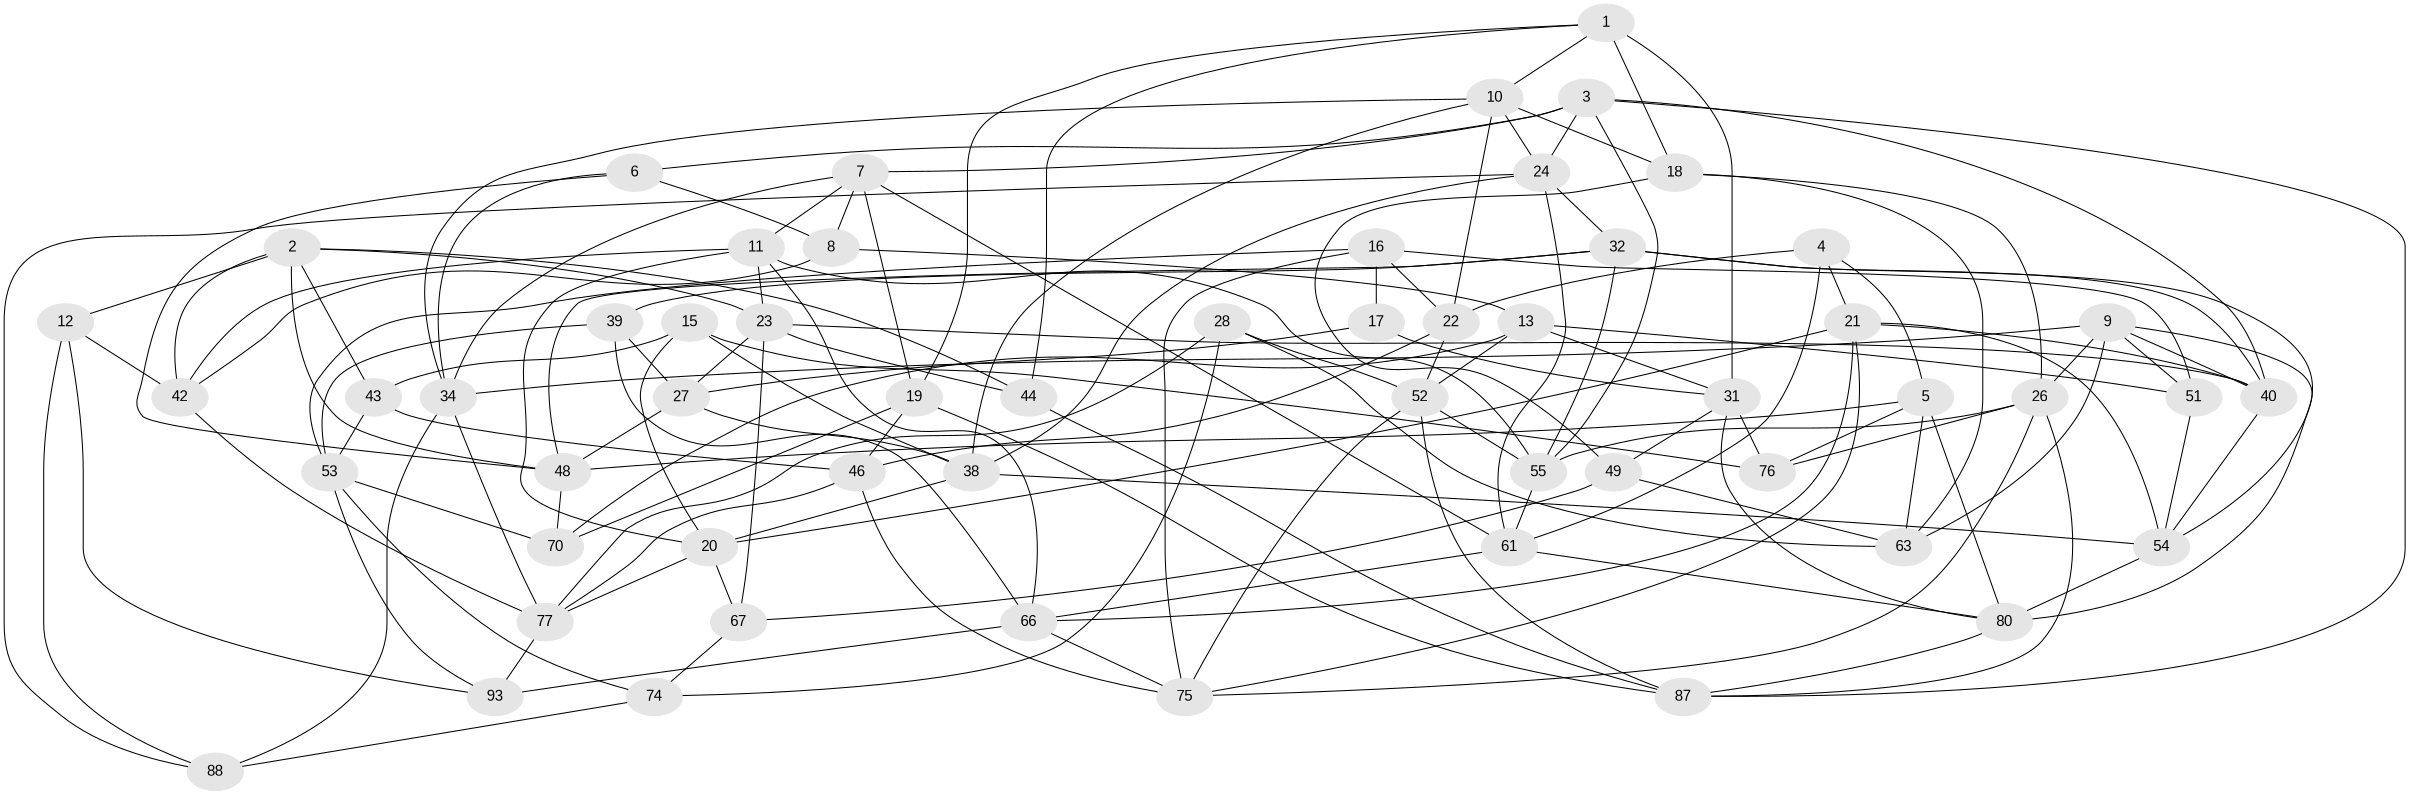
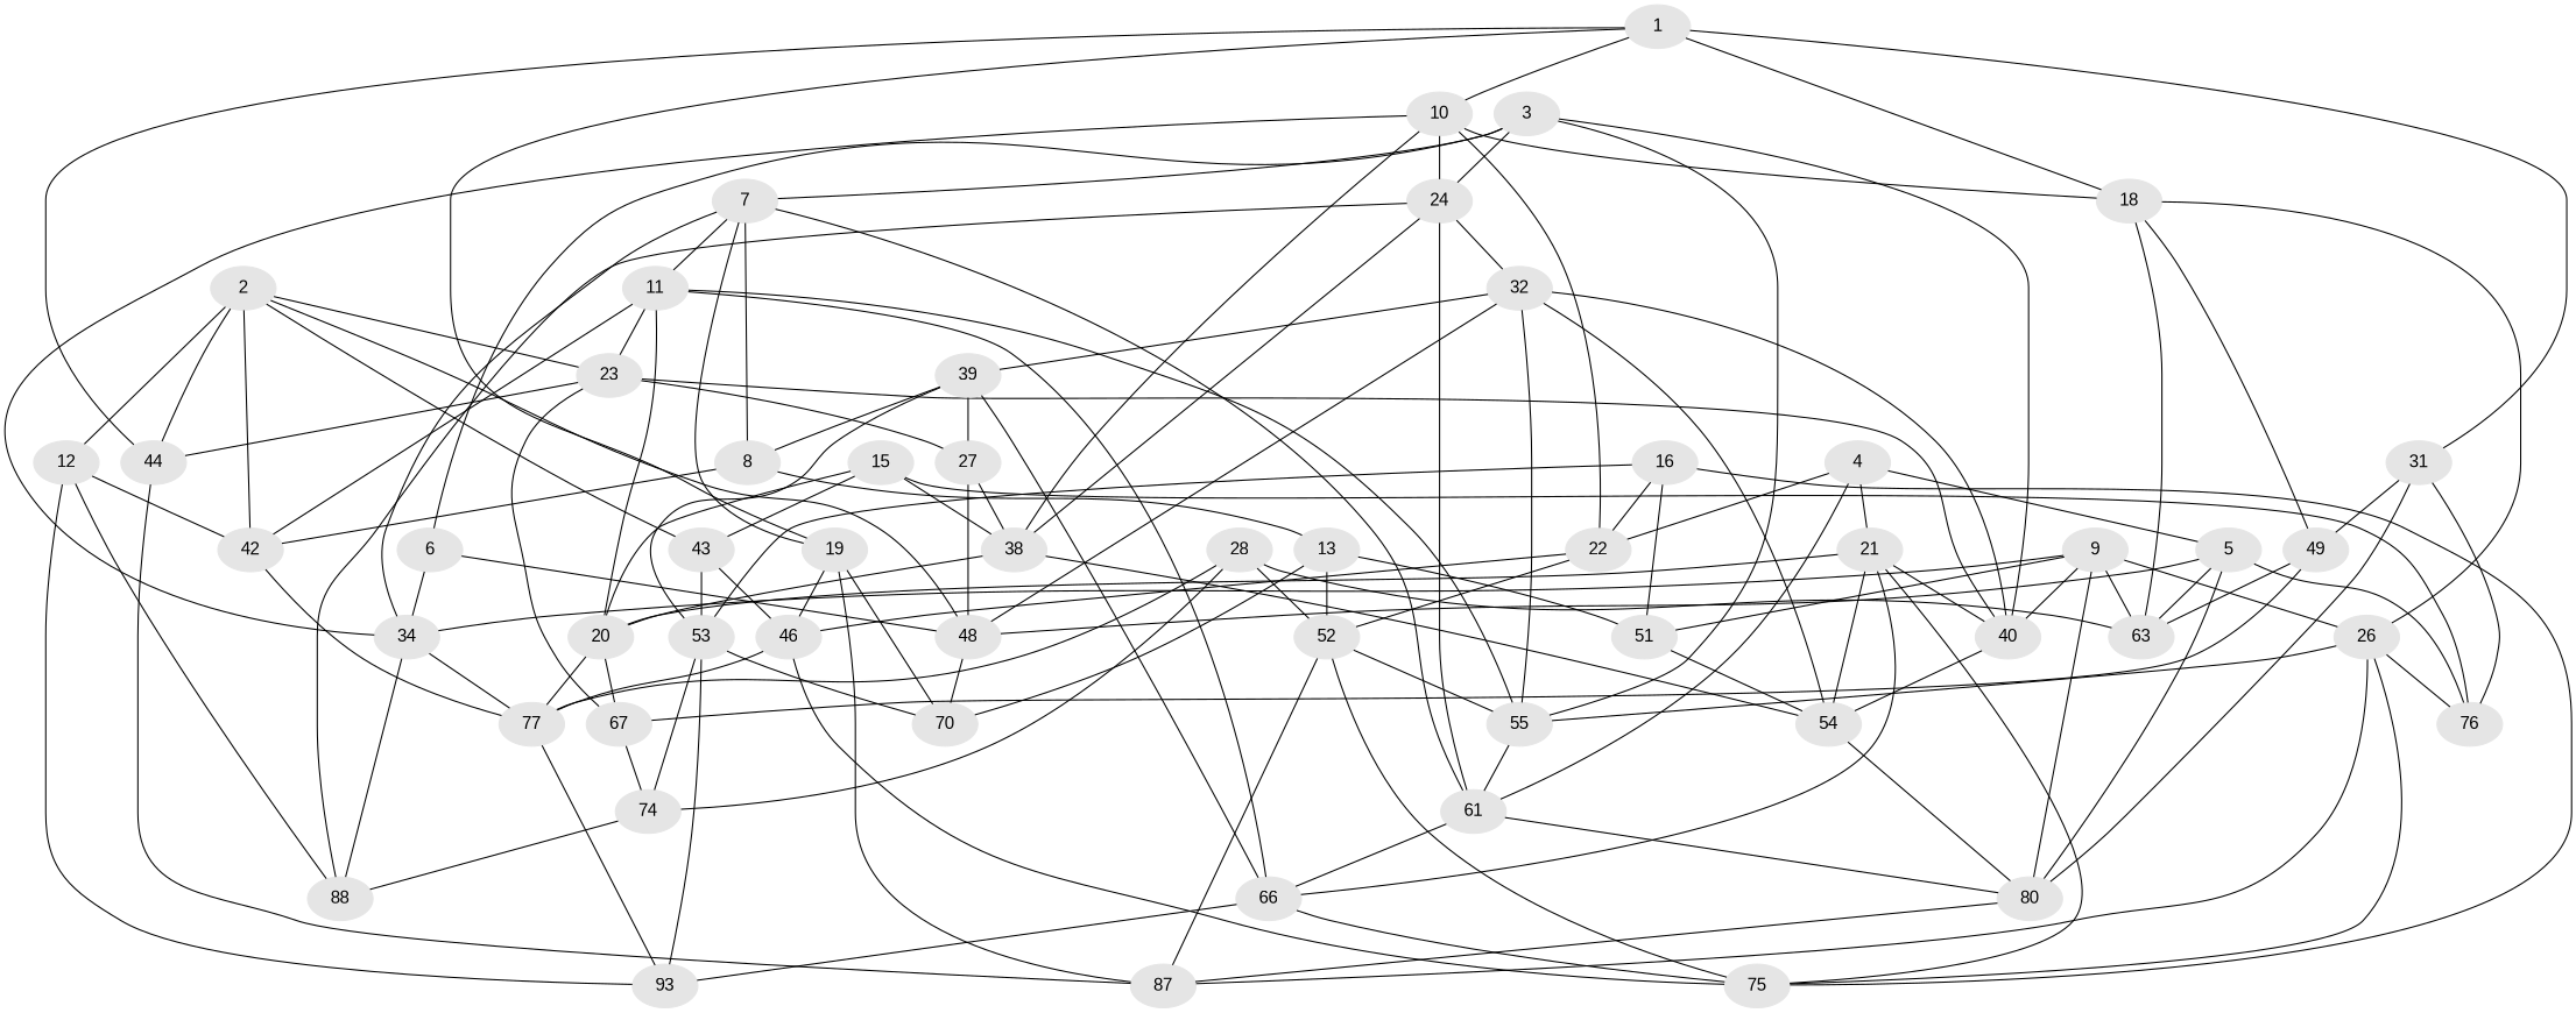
  graph {
    fontname="Liberation Sans"
    node [color=gray90 fontname="Liberation Sans" style=filled]
    edge [fontname="Liberation Sans"]
    1 [super="+25"]
    10 [super="+81"]
    18 [super="+29"]
    19 [super="+56"]
    31 [super="+59"]
    44
    24 [super="+60"]
    22 [super="+33"]
    34 [super="+90"]
    38 [super="+47"]
    63 [super="+83"]
    26 [super="+45"]
    49
    87 [super="+89"]
    70
    46 [super="+85"]
    76
    80 [super="+91"]
    2 [super="+58"]
    12
    23 [super="+37"]
    42 [super="+62"]
    43
    48 [super="+57"]
    88
    93
    40 [super="+64"]
    27
    67
    77 [super="+84"]
    53 [super="+65"]
    3 [super="+14"]
    6
    7 [super="+73"]
    55 [super="+71"]
    8 [super="+69"]
    61 [super="+72"]
    11 [super="+35"]
    32 [super="+41"]
    54 [super="+78"]
    5 [super="+36"]
    4
    21 [super="+30"]
    n44 [label=20 super="+82"]
    66 [super="+94"]
    75 [super="+79"]
    52 [super="+86"]
    13 [super="+92"]
    51
    9 [super="+68"]
    15
    16 [super="+20"]
-   17
    74
    39
    28
    1 -- 10
    1 -- 18 [weight=2]
    1 -- 19
    1 -- 31
    1 -- 44
    10 -- 18
    10 -- 24
    10 -- 22
    10 -- 34
    10 -- 38
    18 -- 63
    18 -- 26
    18 -- 49
    19 -- 87
    19 -- 70
    19 -- 46
    31 -- 49
    31 -- 76
    31 -- 80
    44 -- 87
    24 -- 38
    24 -- 88
    24 -- 61
    24 -- 32
    22 -- 46
    22 -- 52
    34 -- 88
    34 -- 77
    38 -- 54
    38 -- n44
    26 -- 87
    26 -- 76
    26 -- 55
    26 -- 75
    49 -- 63
    49 -- 67
    46 -- 77
    46 -- 75
    80 -- 87
    2 -- 44
    2 -- 12
    2 -- 23
    2 -- 42
    2 -- 43
    2 -- 48
    12 -- 42
    12 -- 88
    12 -- 93
    23 -- 44
    23 -- 40
    23 -- 27
    23 -- 67
    42 -- 77
    43 -- 46
    43 -- 53
    48 -- 70
    40 -- 54
    27 -- 38
    27 -- 48
    67 -- 74
    77 -- 93
    53 -- 70
    53 -- 93
    53 -- 74
    3 -- 24
-   3 -- 87
    3 -- 40
    3 -- 6
    3 -- 7
    3 -- 55
    6 -- 34
    6 -- 48
-   6 -- 8
+   39 -- 8
    7 -- 19
    7 -- 34
    7 -- 8
    7 -- 61
    7 -- 11
    55 -- 61
    8 -- 42 [weight=2]
    8 -- 13 [weight=2]
    61 -- 80
    61 -- 66
    11 -- 23
    11 -- 42
    11 -- 55
    11 -- n44
    11 -- 66
    32 -- 48
    32 -- 40
    32 -- 55
    32 -- 54
    32 -- 39
    54 -- 80
    5 -- 63 [weight=2]
    5 -- 76
    5 -- 80
    5 -- 48
    4 -- 22
    4 -- 61
    4 -- 5
    4 -- 21
    21 -- 40
    21 -- 54
    21 -- n44
    21 -- 66
    21 -- 75
    n44 -- 67
    n44 -- 77
    66 -- 93
    66 -- 75
    52 -- 87
    52 -- 55
    52 -- 75
-   13 -- 31
    13 -- 70
    13 -- 52
    13 -- 51
    51 -- 54
    9 -- 34
    9 -- 63
    9 -- 26
    9 -- 80
    9 -- 40
    9 -- 51
    15 -- 38
    15 -- 76
    15 -- 43
    15 -- n44
    16 -- 22
    16 -- 53
    16 -- 75
    16 -- 51
-   16 -- 17 [weight=2]
-   17 -- 31
-   17 -- 27
    74 -- 88
    39 -- 27
    39 -- 53
    39 -- 66
    28 -- 63
    28 -- 77
    28 -- 52
    28 -- 74
  }
